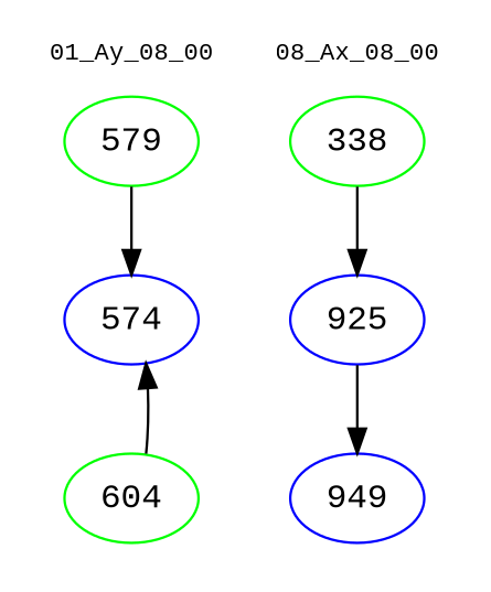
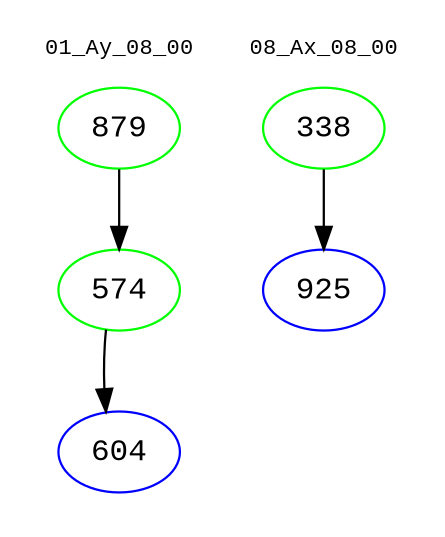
  digraph {
    fontname="Liberation Mono"
    node [color=green fontname="Liberation Mono"]
    edge [color=black fontname="Liberation Mono"]
-   n1 [label=579]
-   n2 [color=blue label=574]
-   n3 [label=604]
+   n1 [label=879]
+   n2 [label=574]
+   n3 [color=blue label=604]
    n4 [label=338]
    n5 [color=blue label=925]
-   n6 [color=blue label=949]
    subgraph cluster_1 {
      color=white
      fontsize=10
      label="01_Ay_08_00"
      n1
      n2
      n3
    }
    subgraph cluster_2 {
      color=white
      fontsize=10
      label="08_Ax_08_00"
      n4
      n5
-     n6
    }
    n1 -> n2
-   n3 -> n2
+   n2 -> n3
    n4 -> n5
-   n5 -> n6
  }
